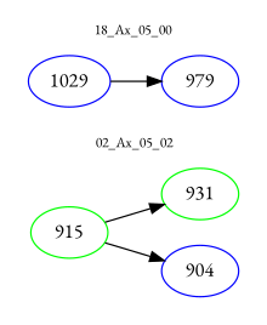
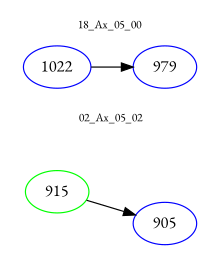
  digraph {
    fontname="EB Garamond"
    rankdir=LR
    node [color=blue fontname="EB Garamond"]
    edge [color=black fontname="EB Garamond"]
    n1 [color=green label=915]
-   n2 [label=904]
-   n3 [color=green label=931]
-   n4 [label=1029]
+   n2 [label=905]
+   n4 [label=1022]
    n5 [label=979]
    subgraph cluster_1 {
      color=white
      fontsize=10
      label="02_Ax_05_02"
      n1
      n2
-     n3
    }
    subgraph cluster_2 {
      color=white
      fontsize=10
      label="18_Ax_05_00"
      n4
      n5
    }
    n1 -> n2
-   n1 -> n3
    n4 -> n5
  }
